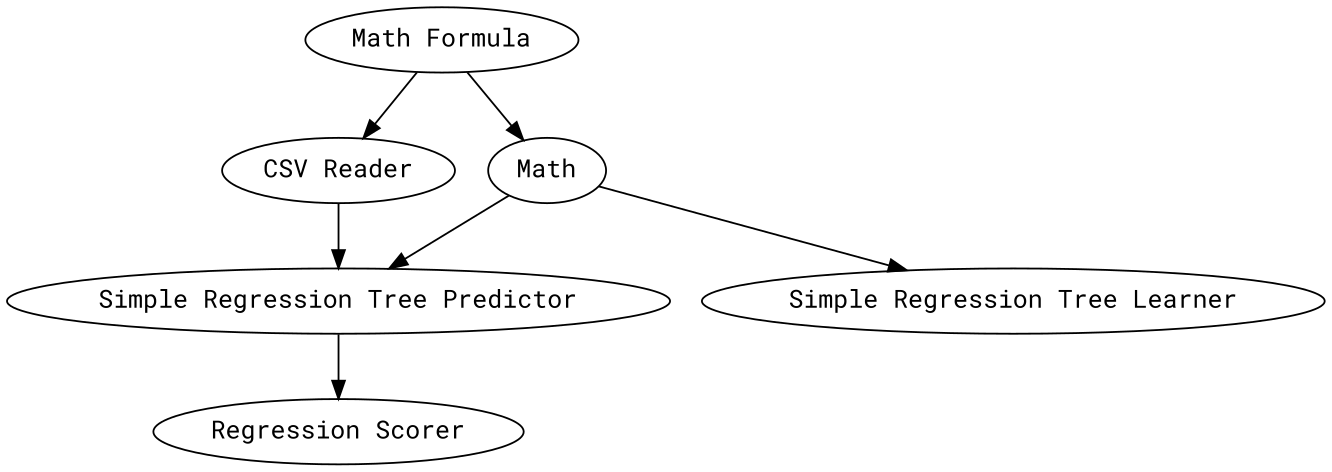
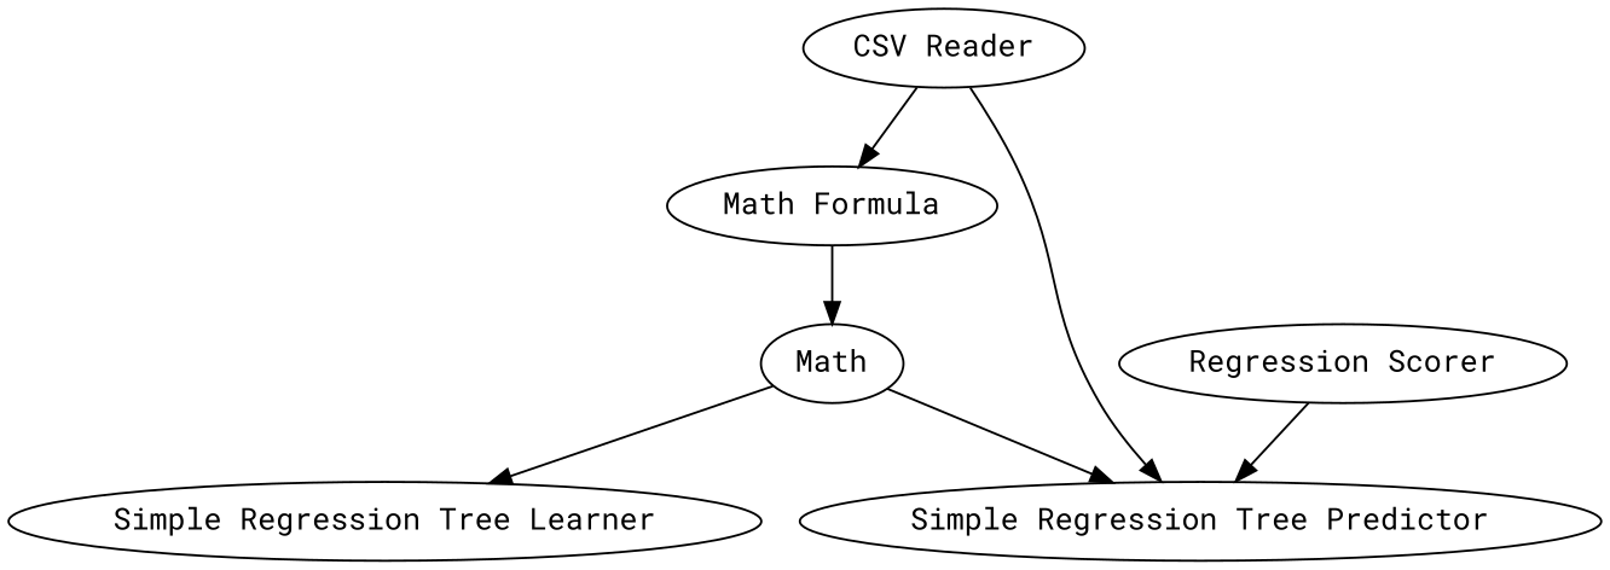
  digraph {
    fontname="Roboto Mono"
    rankdir=TB
    node [fontname="Roboto Mono"]
    edge [fontname="Roboto Mono"]
    n1 [label="CSV Reader"]
    n2 [label="Math Formula"]
    n3 [label="Simple Regression Tree Predictor"]
    n4 [label=Math]
    n5 [label="Simple Regression Tree Learner"]
    n6 [label="Regression Scorer"]
-   n2 -> n1
+   n1 -> n2
    n1 -> n3
    n2 -> n4
-   n3 -> n6
+   n6 -> n3
    n4 -> n3
    n4 -> n5
  }
